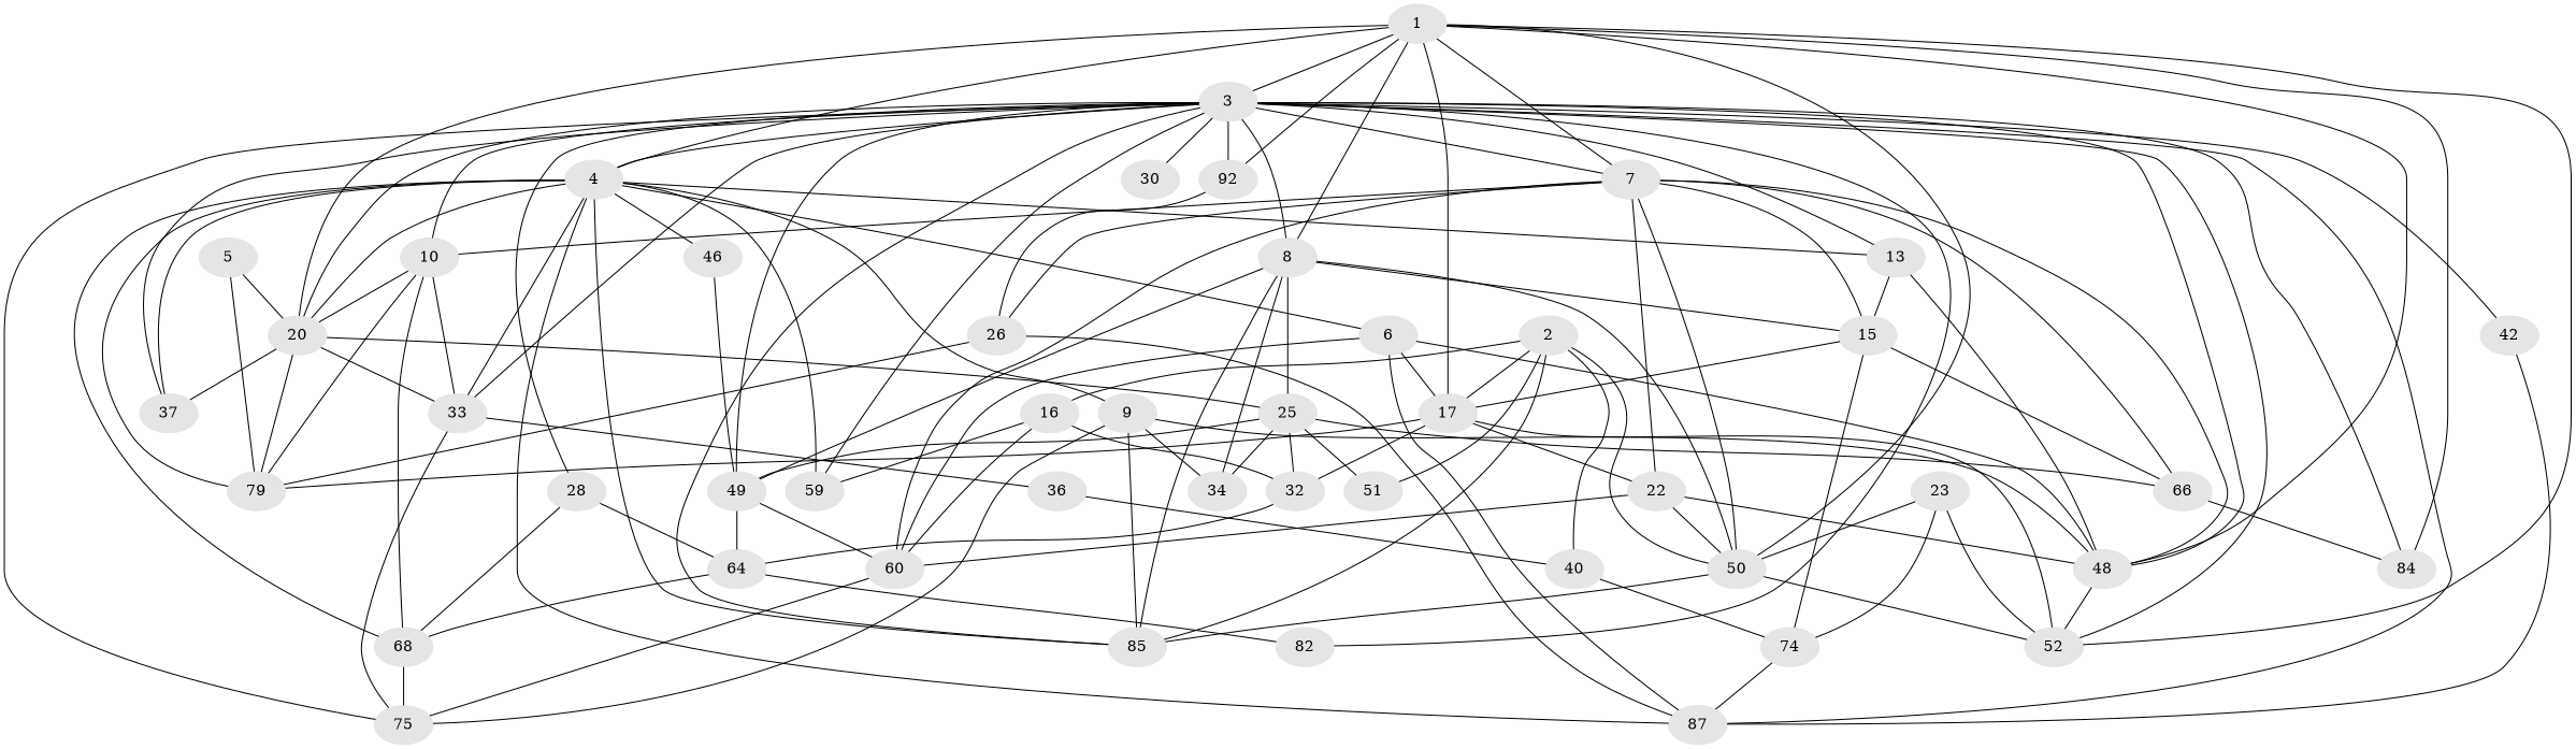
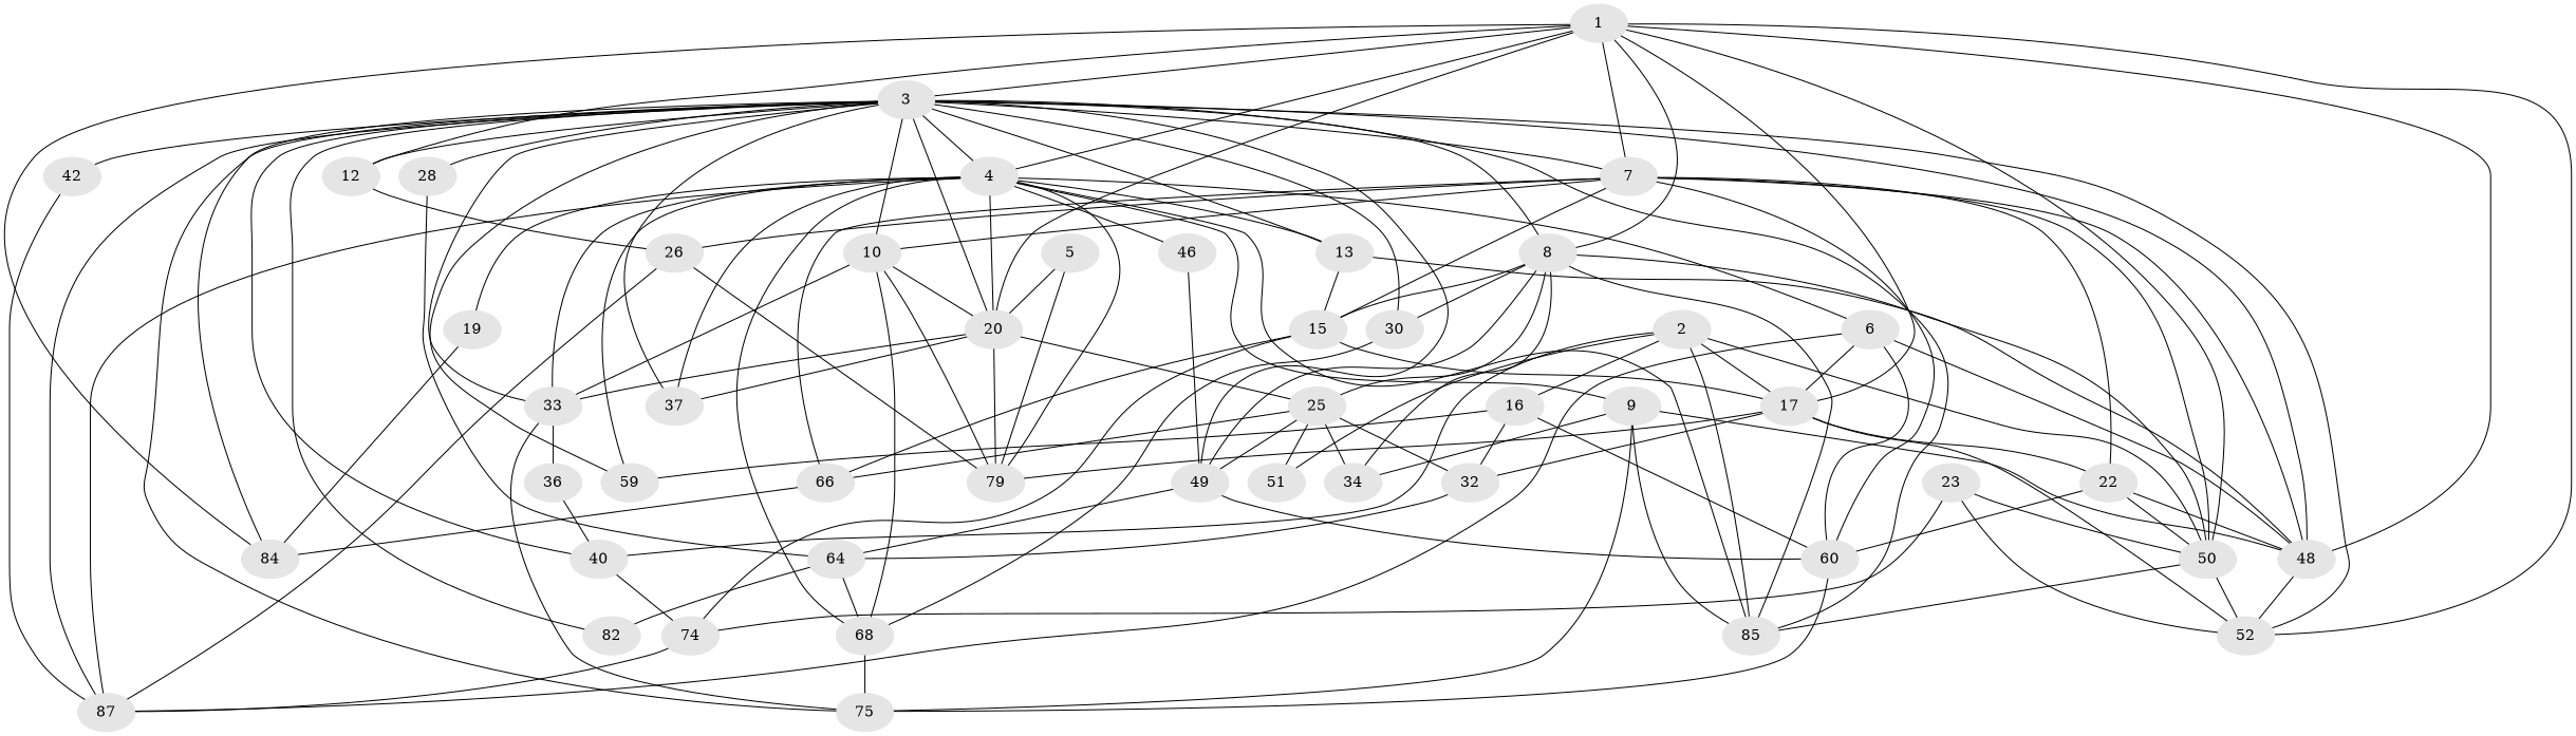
  graph {
    node [color=gray90 style=filled]
    1 [super="+65+58"]
    3 [super="+18+57+35+27"]
    4 [super="+14+81"]
    7 [super="+49+56+53"]
    8 [super="+83+62"]
-   12 [super="+31" label=92]
+   12 [super="+31"]
    17 [super="+38+24"]
    20 [super="+44"]
    48 [super="+72"]
    50 [super="+91"]
    52 [super="+54"]
    84
    40
    85 [super="+89"]
    10 [super="+61"]
    13 [super="+92"]
    n17 [label=28 super="+39"]
    30
    33 [super="+70+41"]
    37
    42
    n22 [label=49]
    59
    75
    82
    87 [super="+93"]
    6 [super="+11"]
    9 [super="+21"]
+   19
    46
    68
    79 [super="+88"]
    60 [super="+63"]
    15 [super="+71"]
    22
    26 [super="+67"]
    66 [super="+86"]
    25 [super="+43"]
    34
    32
    2 [super="+28"]
    16
    51
    74
    64
    36
    5
    23
    1 -- 3 [weight=2]
    1 -- 4
    1 -- 7
    1 -- 8
    1 -- 12
    1 -- 17
    1 -- 20
    1 -- 48
    1 -- 50
    1 -- 52
    1 -- 84
    3 -- 4
    3 -- 7
    3 -- 8
    3 -- 12
    3 -- 20
    3 -- 48
    3 -- 52
    3 -- 84
+   3 -- 40
    3 -- 85
    3 -- 10
    3 -- 13 [weight=2]
    3 -- n17
    3 -- 30
    3 -- 33 [weight=2]
    3 -- 37
    3 -- 42
    3 -- n22
    3 -- 59
    3 -- 75
    3 -- 82
    3 -- 87
    4 -- 20
    4 -- 85
    4 -- 13 [weight=2]
    4 -- 33 [weight=2]
    4 -- 37
    4 -- 59
    4 -- 87
    4 -- 6
    4 -- 9
+   4 -- 19
    4 -- 46
    4 -- 68
    4 -- 79
    7 -- 48
    7 -- 50
    7 -- 10
    7 -- 60
    7 -- 15
    7 -- 22
    7 -- 26
    7 -- 66
    8 -- 50
    8 -- 85
+   8 -- 30
    8 -- n22
    8 -- 15
    8 -- 25
    8 -- 34
    12 -- 26
    17 -- 52
    17 -- 79
    17 -- 22
    17 -- 32
    20 -- 33
    20 -- 37
    20 -- 79
    20 -- 25
    48 -- 52
    50 -- 52
    50 -- 85
    40 -- 74
    10 -- 20
    10 -- 33
    10 -- 68
    10 -- 79
    13 -- 48
    13 -- 15
-   n17 -- 68
+   30 -- 68
    n17 -- 64
    33 -- 75
    33 -- 36 [weight=2]
    42 -- 87
    n22 -- 60
    n22 -- 64
    6 -- 17 [weight=2]
    6 -- 48
    6 -- 87
    6 -- 60
    9 -- 48
    9 -- 85
    9 -- 75
    9 -- 34
+   19 -- 84
    46 -- n22
    68 -- 75
    60 -- 75
    15 -- 17
    15 -- 66
    15 -- 74
    22 -- 48
    22 -- 50
    22 -- 60
    26 -- 87
    26 -- 79
    66 -- 84
    25 -- n22
    25 -- 66
    25 -- 34
    25 -- 32
    25 -- 51
    32 -- 64
    2 -- 17
    2 -- 50
    2 -- 40
    2 -- 85
    2 -- 16
    2 -- 51
    16 -- 59
    16 -- 60
    16 -- 32
    74 -- 87
    64 -- 82
    64 -- 68
    36 -- 40
    5 -- 20
    5 -- 79
    23 -- 50
    23 -- 52
    23 -- 74
  }
